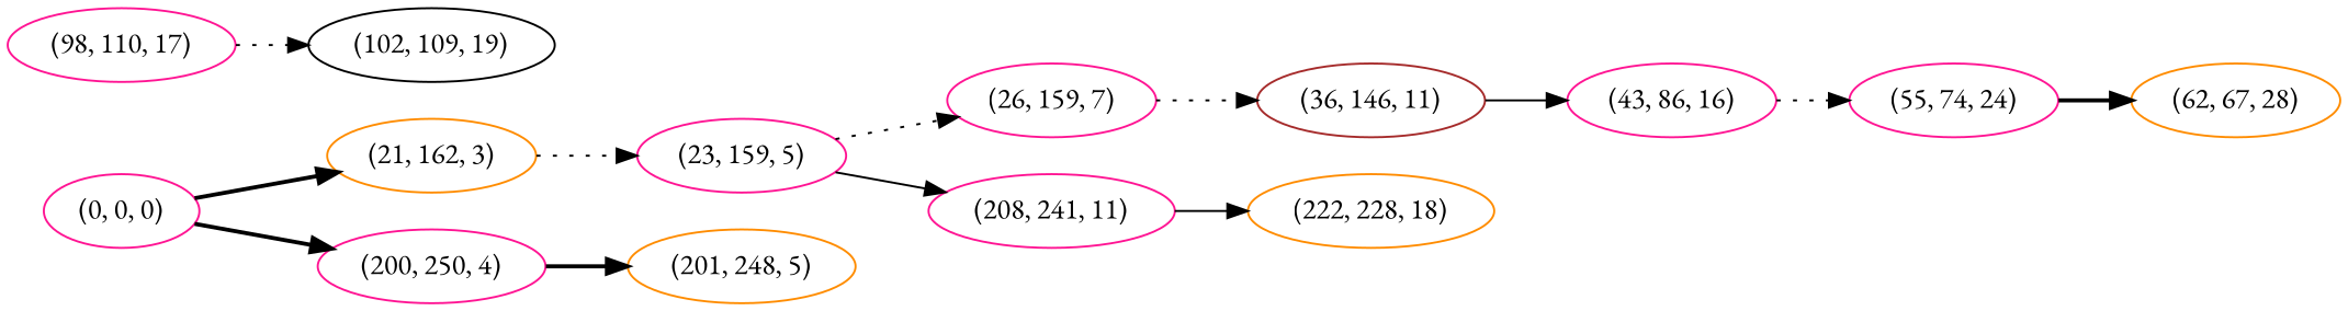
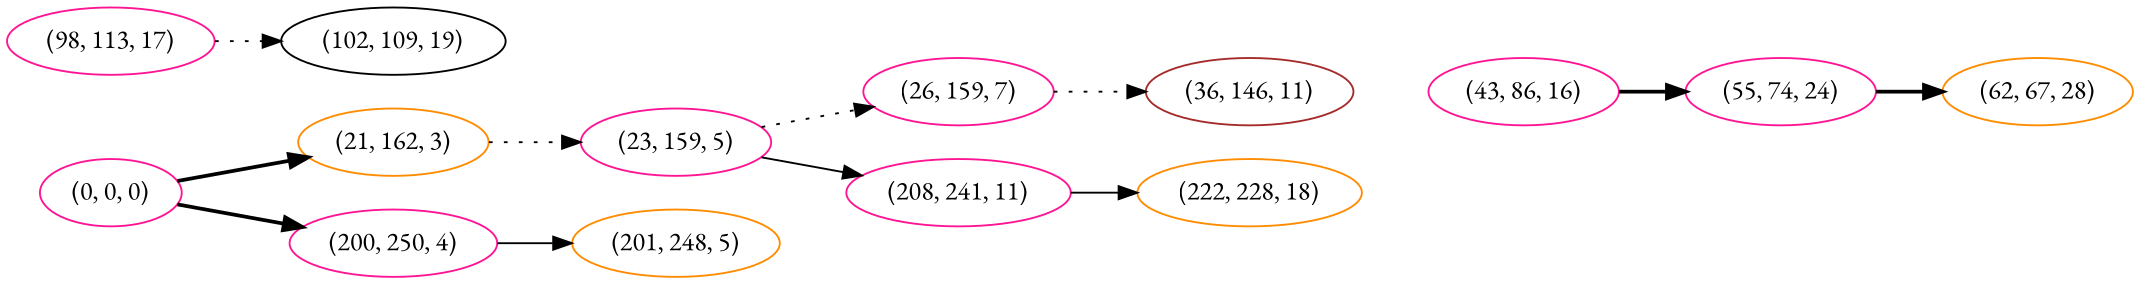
  digraph {
    fontname="EB Garamond"
    rankdir=LR
    node [color=deeppink fontname="EB Garamond"]
    edge [fontname="EB Garamond" style=dotted]
    "(21, 162, 3)" [color=darkorange]
    "(0, 0, 0)"
    "(200, 250, 4)"
    "(23, 159, 5)"
    "(201, 248, 5)" [color=darkorange]
    n6 [label="(26, 159, 7)"]
    "(208, 241, 11)"
    "(36, 146, 11)" [color=brown]
    "(43, 86, 16)"
    "(55, 74, 24)"
    "(102, 109, 19)" [color=black]
-   "(98, 113, 17)" [label="(98, 110, 17)"]
+   "(98, 113, 17)"
    "(62, 67, 28)" [color=darkorange]
    "(222, 228, 18)" [color=darkorange]
    "(21, 162, 3)" -> "(23, 159, 5)"
    "(0, 0, 0)" -> "(21, 162, 3)" [style=bold]
    "(0, 0, 0)" -> "(200, 250, 4)" [style=bold]
-   "(200, 250, 4)" -> "(201, 248, 5)" [style=bold]
+   "(200, 250, 4)" -> "(201, 248, 5)" [style=solid]
    "(23, 159, 5)" -> n6
    "(23, 159, 5)" -> "(208, 241, 11)" [style=solid]
    n6 -> "(36, 146, 11)"
    "(208, 241, 11)" -> "(222, 228, 18)" [style=solid]
-   "(36, 146, 11)" -> "(43, 86, 16)" [style=solid]
-   "(43, 86, 16)" -> "(55, 74, 24)"
+   "(43, 86, 16)" -> "(55, 74, 24)" [style=bold]
    "(55, 74, 24)" -> "(62, 67, 28)" [style=bold]
    "(98, 113, 17)" -> "(102, 109, 19)"
  }
